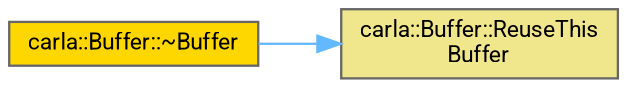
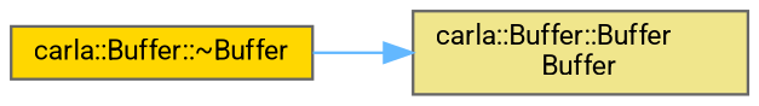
  digraph {
    rankdir=RL
    fontname=Roboto
    node [fontname=Roboto fontsize=10 shape=box style=filled]
-   n1 [color=gray40 fillcolor=khaki fontcolor=black height=0.2 label="carla::Buffer::ReuseThis\lBuffer" width=0.4]
+   n1 [color=gray40 fillcolor=khaki fontcolor=black height=0.2 label="carla::Buffer::Buffer\lBuffer" width=0.4]
    n2 [color=grey40 fillcolor=gold height=0.2 label="carla::Buffer::~Buffer" width=0.4]
    n1 -> n2 [color=steelblue1 dir=back fontname=Roboto fontsize=10 labelfontname=Helvetica labelfontsize=10 style=solid]
  }
